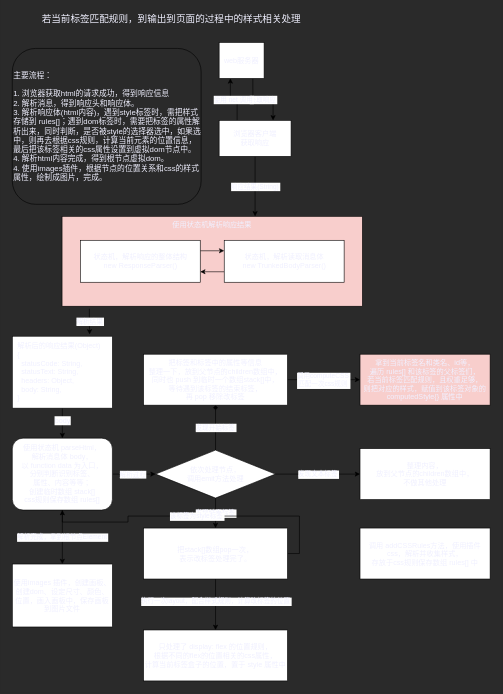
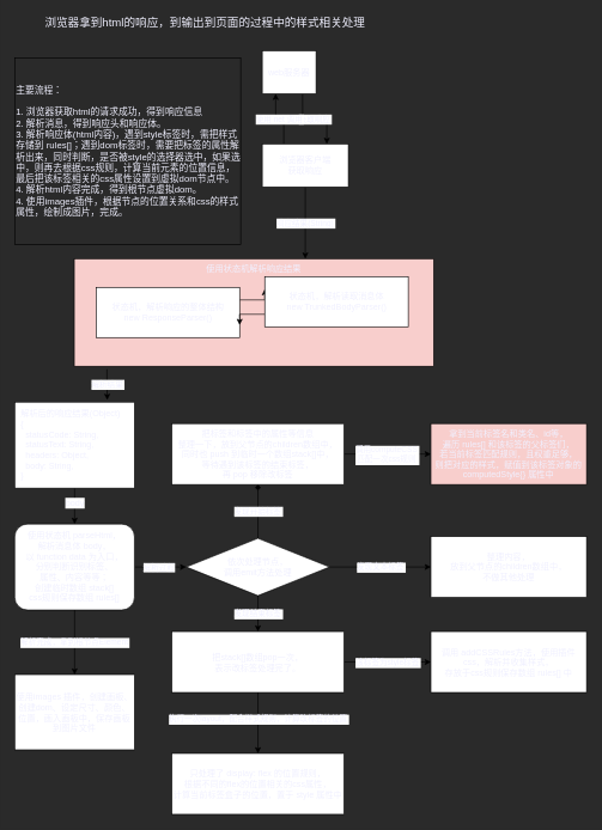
  <mxCell id="0" />
  <mxCell id="1" parent="0" />
  <mxCell id="2" value="使用状态机解析响应结果" style="rounded=0;whiteSpace=wrap;align=center;horizontal=1;verticalAlign=top;fontColor=#F0F0Ff;fillColor=#f8cecc;" vertex="1" parent="1"><mxGeometry x="103" y="360" width="501" height="150" as="geometry" /></mxCell>
  <mxCell id="3" value="获取响应" style="edgeStyle=orthogonalEdgeStyle;rounded=0;orthogonalLoop=1;jettySize=auto;html=0;exitX=0.75;exitY=1;exitDx=0;exitDy=0;entryX=0.75;entryY=0;entryDx=0;entryDy=0;fontColor=#F0F0Ff;" edge="1" parent="1" source="4" target="7"><mxGeometry relative="1" as="geometry" /></mxCell>
  <mxCell id="4" value="web服务器" style="rounded=0;whiteSpace=wrap;align=center;fontColor=#F0F0Ff;" vertex="1" parent="1"><mxGeometry x="365" y="70" width="75" height="60" as="geometry" /></mxCell>
  <mxCell id="5" value="使用 net 调用" style="edgeStyle=orthogonalEdgeStyle;rounded=0;orthogonalLoop=1;jettySize=auto;html=0;exitX=0.25;exitY=0;exitDx=0;exitDy=0;entryX=0.25;entryY=1;entryDx=0;entryDy=0;fontColor=#F0F0Ff;" edge="1" parent="1" source="7" target="4"><mxGeometry relative="1" as="geometry" /></mxCell>
  <mxCell id="6" value="响应结果(String)" style="edgeStyle=orthogonalEdgeStyle;rounded=0;orthogonalLoop=1;jettySize=auto;html=0;exitX=0.5;exitY=1;exitDx=0;exitDy=0;entryX=0.5;entryY=0;entryDx=0;entryDy=0;fontColor=#F0F0Ff;" edge="1" parent="1" source="7"><mxGeometry relative="1" as="geometry"><mxPoint x="425" y="360" as="targetPoint" /></mxGeometry></mxCell>
  <mxCell id="7" value="浏览器客户端&#10;获取响应" style="rounded=0;whiteSpace=wrap;align=center;fontColor=#F0F0Ff;" vertex="1" parent="1"><mxGeometry x="365" y="200" width="120" height="60" as="geometry" /></mxCell>
  <mxCell id="8" value="解析结果" style="edgeStyle=orthogonalEdgeStyle;rounded=0;orthogonalLoop=1;jettySize=auto;html=0;exitX=0.091;exitY=1.028;exitDx=0;exitDy=0;exitPerimeter=0;fontColor=#F0F0Ff;" edge="1" parent="1" source="2"><mxGeometry relative="1" as="geometry"><mxPoint x="149" y="557" as="targetPoint" /></mxGeometry></mxCell>
  <mxCell id="9" style="edgeStyle=orthogonalEdgeStyle;rounded=0;orthogonalLoop=1;jettySize=auto;html=0;exitX=1;exitY=0.25;exitDx=0;exitDy=0;entryX=0;entryY=0.25;entryDx=0;entryDy=0;fontColor=#F0F0Ff;" edge="1" parent="1" source="10" target="12"><mxGeometry relative="1" as="geometry" /></mxCell>
  <mxCell id="10" value="状态机，解析响应的整体结构&#10;new ResponseParser()" style="rounded=0;whiteSpace=wrap;align=center;fontColor=#F0F0Ff;" vertex="1" parent="1"><mxGeometry x="133.5" y="400" width="200" height="70" as="geometry" /></mxCell>
  <mxCell id="11" style="edgeStyle=orthogonalEdgeStyle;rounded=0;orthogonalLoop=1;jettySize=auto;html=0;exitX=0;exitY=0.75;exitDx=0;exitDy=0;entryX=1;entryY=0.75;entryDx=0;entryDy=0;fontColor=#F0F0Ff;" edge="1" parent="1" source="12" target="10"><mxGeometry relative="1" as="geometry" /></mxCell>
- <mxCell id="12" value="状态机，解析读取消息体&#10;new TrunkedBodyParser()" style="rounded=0;whiteSpace=wrap;align=center;fontColor=#F0F0Ff;" vertex="1" parent="1"><mxGeometry x="373.5" y="400" width="200" height="70" as="geometry" /></mxCell>
+ <mxCell id="12" value="状态机，解析读取消息体&#10;new TrunkedBodyParser()" style="rounded=0;whiteSpace=wrap;align=center;fontColor=#F0F0Ff;" vertex="1" parent="1"><mxGeometry x="368.5" y="385" width="200" height="70" as="geometry" /></mxCell>
  <mxCell id="13" style="edgeStyle=orthogonalEdgeStyle;rounded=0;orthogonalLoop=1;jettySize=auto;html=0;exitX=0.5;exitY=1;exitDx=0;exitDy=0;entryX=0.5;entryY=0;entryDx=0;entryDy=0;fontColor=#F0F0Ff;" edge="1" parent="1" source="15" target="19"><mxGeometry relative="1" as="geometry"><mxPoint x="120" y="720" as="targetPoint" /></mxGeometry></mxCell>
  <mxCell id="14" value="&lt;span style=&quot;font-size: 12px ; text-align: left&quot;&gt;body&lt;/span&gt;" style="edgeLabel;html=1;align=center;verticalAlign=middle;resizable=0;points=[];fontColor=#F0F0Ff;" vertex="1" connectable="0" parent="13"><mxGeometry x="0.191" y="1" relative="1" as="geometry"><mxPoint x="-1" y="-10" as="offset" /></mxGeometry></mxCell>
  <mxCell id="15" value="  解析后的响应结果(Object)&#10;  {&#10;    statusCode: String,&#10;    statusText: String,&#10;    headers: Object,&#10;    body: String,&#10;  }" style="rounded=0;whiteSpace=wrap;align=left;fontColor=#F0F0Ff;" vertex="1" parent="1"><mxGeometry x="20" y="560" width="167" height="120" as="geometry" /></mxCell>
  <mxCell id="16" style="edgeStyle=orthogonalEdgeStyle;rounded=0;orthogonalLoop=1;jettySize=auto;html=0;exitX=1;exitY=0.5;exitDx=0;exitDy=0;entryX=0;entryY=0.5;entryDx=0;entryDy=0;fontColor=#F0F0Ff;" edge="1" parent="1" source="19" target="23"><mxGeometry relative="1" as="geometry" /></mxCell>
  <mxCell id="17" value="解析过程" style="edgeLabel;html=1;align=center;verticalAlign=middle;resizable=0;points=[];fontColor=#F0F0Ff;" vertex="1" connectable="0" parent="16"><mxGeometry x="0.088" y="-1" relative="1" as="geometry"><mxPoint x="-6" y="-1" as="offset" /></mxGeometry></mxCell>
  <mxCell id="18" value="解析完成，拿到根节点Element" style="edgeStyle=orthogonalEdgeStyle;rounded=0;orthogonalLoop=1;jettySize=auto;html=0;exitX=0.5;exitY=1;exitDx=0;exitDy=0;entryX=0.5;entryY=0;entryDx=0;entryDy=0;fontColor=#F0F0Ff;" edge="1" parent="1" source="19" target="35"><mxGeometry relative="1" as="geometry" /></mxCell>
  <mxCell id="19" value="使用状态机 parseHtml，&#10;解析消息体 body，&#10;以 function data 为入口，&#10;分别判断识别标签、&#10;属性、内容等等；&#10;创建临时数组 stack[]&#10;css规则保存数组 rules[]" style="whiteSpace=wrap;align=center;fontColor=#F0F0Ff;rounded=1;" vertex="1" parent="1"><mxGeometry x="20" y="730" width="167" height="120" as="geometry" /></mxCell>
  <mxCell id="20" value="发现开始标签" style="edgeStyle=orthogonalEdgeStyle;rounded=0;orthogonalLoop=1;jettySize=auto;html=0;exitX=0.5;exitY=0;exitDx=0;exitDy=0;fontColor=#F0F0Ff;endArrow=diamond;" edge="1" parent="1" source="23" target="26"><mxGeometry relative="1" as="geometry" /></mxCell>
  <mxCell id="21" value="发现结束标签" style="edgeStyle=orthogonalEdgeStyle;rounded=0;orthogonalLoop=1;jettySize=auto;html=0;exitX=0.5;exitY=1;exitDx=0;exitDy=0;entryX=0.5;entryY=0;entryDx=0;entryDy=0;fontColor=#F0F0Ff;" edge="1" parent="1" source="23" target="30"><mxGeometry relative="1" as="geometry" /></mxCell>
  <mxCell id="22" value="发现文本标签" style="edgeStyle=orthogonalEdgeStyle;rounded=0;orthogonalLoop=1;jettySize=auto;html=0;entryX=0;entryY=0.5;entryDx=0;entryDy=0;fontColor=#F0F0Ff;" edge="1" parent="1" source="23" target="31"><mxGeometry relative="1" as="geometry" /></mxCell>
  <mxCell id="23" value="依次处理节点，&lt;br&gt;调用emit方法处理" style="rhombus;whiteSpace=wrap;html=1;align=center;fontColor=#F0F0Ff;" vertex="1" parent="1"><mxGeometry x="259" y="750" width="200" height="80" as="geometry" /></mxCell>
  <mxCell id="24" style="edgeStyle=orthogonalEdgeStyle;rounded=0;orthogonalLoop=1;jettySize=auto;html=0;exitX=1;exitY=0.5;exitDx=0;exitDy=0;entryX=0;entryY=0.5;entryDx=0;entryDy=0;fontColor=#F0F0Ff;" edge="1" parent="1" source="26" target="34"><mxGeometry relative="1" as="geometry"><mxPoint x="59" y="960" as="targetPoint" /></mxGeometry></mxCell>
  <mxCell id="25" value="调用computeCSS&#10;匹配一次css规则" style="edgeLabel;align=center;verticalAlign=middle;resizable=0;points=[];fontColor=#F0F0Ff;" vertex="1" connectable="0" parent="24"><mxGeometry x="-0.309" y="-2" relative="1" as="geometry"><mxPoint x="17" y="-2" as="offset" /></mxGeometry></mxCell>
  <mxCell id="26" value="把标签和标签中的属性等信息&#10;整理一下，放到父节点的children数组中，&#10;同时也 push 到临时一个数组stack[]中，&#10;等待遇到该标签的结束标签，&#10;再 pop 移除改标签" style="rounded=0;whiteSpace=wrap;align=center;fontColor=#F0F0Ff;" vertex="1" parent="1"><mxGeometry x="239" y="590" width="240" height="85" as="geometry" /></mxCell>
  <mxCell id="27" style="edgeStyle=orthogonalEdgeStyle;rounded=0;orthogonalLoop=1;jettySize=auto;html=0;exitX=0.5;exitY=1;exitDx=0;exitDy=0;entryX=0.5;entryY=0;entryDx=0;entryDy=0;fontColor=#F0F0Ff;" edge="1" parent="1" source="30" target="33"><mxGeometry relative="1" as="geometry" /></mxCell>
  <mxCell id="28" value="执行一次layout，配合样式规则，计算改标签的位置" style="edgeLabel;align=center;verticalAlign=middle;resizable=0;points=[];fontColor=#F0F0Ff;" vertex="1" connectable="0" parent="27"><mxGeometry x="-0.149" relative="1" as="geometry"><mxPoint as="offset" /></mxGeometry></mxCell>
- <mxCell id="29" value="该标签为style标签" style="edgeStyle=orthogonalEdgeStyle;rounded=0;orthogonalLoop=1;jettySize=auto;html=0;exitX=1;exitY=0.5;exitDx=0;exitDy=0;fontColor=#F0F0Ff;" edge="1" parent="1" source="30" target="19"><mxGeometry relative="1" as="geometry" /></mxCell>
+ <mxCell id="29" value="该标签为style标签" style="edgeStyle=orthogonalEdgeStyle;rounded=0;orthogonalLoop=1;jettySize=auto;html=0;exitX=1;exitY=0.5;exitDx=0;exitDy=0;entryX=0;entryY=0.5;entryDx=0;entryDy=0;fontColor=#F0F0Ff;" edge="1" parent="1" source="30" target="32"><mxGeometry relative="1" as="geometry" /></mxCell>
  <mxCell id="30" value="把stack[]数组pop一次，&#10;表示改标签处理完了。" style="rounded=0;whiteSpace=wrap;align=center;fontColor=#F0F0Ff;" vertex="1" parent="1"><mxGeometry x="239" y="880" width="240" height="85" as="geometry" /></mxCell>
  <mxCell id="31" value="整理内容，&#10;放到父节点的children数组中，&#10;不做其他处理" style="rounded=0;whiteSpace=wrap;align=center;fontColor=#F0F0Ff;" vertex="1" parent="1"><mxGeometry x="600" y="747.5" width="217" height="85" as="geometry" /></mxCell>
  <mxCell id="32" value="调用 addCSSRules方法，使用插件 css，解析并收集样式，&#10;存放于css规则保存数组 rules[] 中" style="rounded=0;whiteSpace=wrap;align=center;fontColor=#F0F0Ff;" vertex="1" parent="1"><mxGeometry x="600" y="880" width="217" height="85" as="geometry" /></mxCell>
  <mxCell id="33" value="只处理了 display: flex 的位置规则，&#10;根据不同的flex的位置相关的css属性，&#10;计算当前标签盒子的位置，置于 style 属性中" style="rounded=0;whiteSpace=wrap;align=center;fontColor=#F0F0Ff;" vertex="1" parent="1"><mxGeometry x="239" y="1050" width="240" height="85" as="geometry" /></mxCell>
  <mxCell id="34" value="拿到当前标签名和类名、id等，&#10;遍历 rules[] 和该标签的父标签们，&#10;若当前标签匹配规则，且权重足够，&#10;则把对应的样式，赋值到该标签对象的 computedStyle{} 属性中" style="rounded=0;whiteSpace=wrap;align=center;fontColor=#F0F0Ff;fillColor=#f8cecc;" vertex="1" parent="1"><mxGeometry x="600" y="590" width="217" height="85" as="geometry" /></mxCell>
  <mxCell id="35" value="使用images 插件，创建画板、创建dom、设定尺寸、颜色、位置，画入画板中，保存画板到图片文件" style="rounded=0;whiteSpace=wrap;align=center;fontColor=#F0F0Ff;" vertex="1" parent="1"><mxGeometry x="20" y="940" width="167" height="105" as="geometry" /></mxCell>
- <mxCell id="36" value="&lt;div style=&quot;font-size: 13px;&quot;&gt;主要流程：&lt;/div&gt;&lt;div style=&quot;font-size: 13px;&quot;&gt;&lt;br style=&quot;font-size: 13px;&quot;&gt;&lt;/div&gt;&lt;div style=&quot;font-size: 13px;&quot;&gt;1. 浏览器获取html的请求成功，得到响应信息&lt;/div&gt;&lt;div style=&quot;font-size: 13px;&quot;&gt;2. 解析消息，得到响应头和响应体。&lt;/div&gt;&lt;div style=&quot;font-size: 13px;&quot;&gt;3. 解析响应体(html内容)，遇到&lt;span style=&quot;font-size: 13px;&quot;&gt;style标签时，需把样式存储到 rules[]；遇到&lt;/span&gt;&lt;span style=&quot;font-size: 13px;&quot;&gt;dom标签时，需要把标签的属性解析出来，同时判断，是否被style的选择器选中，如果选中，则再去根据css规则，计算当前元素的位置信息，最后把该标签相关的css属性设置到虚拟dom节点中。&lt;/span&gt;&lt;/div&gt;&lt;div style=&quot;font-size: 13px;&quot;&gt;&lt;span style=&quot;font-size: 13px;&quot;&gt;4. 解析html内容完成，得到根节点虚拟dom。&lt;/span&gt;&lt;/div&gt;&lt;div style=&quot;font-size: 13px;&quot;&gt;4. 使用images插件，根据节点的位置关系和css的样式属性，绘制成图片，完成。&lt;/div&gt;" style="whiteSpace=wrap;html=1;align=left;fillColor=none;fontSize=13;fontColor=#F0F0Ff;rounded=1;" vertex="1" parent="1"><mxGeometry x="20" y="80" width="315" height="260" as="geometry" /></mxCell>
- <mxCell id="37" value="&lt;span style=&quot;text-align: left ; font-size: 16px&quot;&gt;若当前标签匹配规则，到输出到页面的&lt;/span&gt;&lt;span style=&quot;text-align: left ; font-size: 16px&quot;&gt;过程中的样式相关处理&lt;/span&gt;" style="text;html=1;align=center;verticalAlign=middle;resizable=0;points=[];autosize=1;fontSize=16;fontColor=#F0F0Ff;" vertex="1" parent="1"><mxGeometry x="55" y="20" width="460" height="20" as="geometry" /></mxCell>
+ <mxCell id="36" value="&lt;div style=&quot;font-size: 13px;&quot;&gt;主要流程：&lt;/div&gt;&lt;div style=&quot;font-size: 13px;&quot;&gt;&lt;br style=&quot;font-size: 13px;&quot;&gt;&lt;/div&gt;&lt;div style=&quot;font-size: 13px;&quot;&gt;1. 浏览器获取html的请求成功，得到响应信息&lt;/div&gt;&lt;div style=&quot;font-size: 13px;&quot;&gt;2. 解析消息，得到响应头和响应体。&lt;/div&gt;&lt;div style=&quot;font-size: 13px;&quot;&gt;3. 解析响应体(html内容)，遇到&lt;span style=&quot;font-size: 13px;&quot;&gt;style标签时，需把样式存储到 rules[]；遇到&lt;/span&gt;&lt;span style=&quot;font-size: 13px;&quot;&gt;dom标签时，需要把标签的属性解析出来，同时判断，是否被style的选择器选中，如果选中，则再去根据css规则，计算当前元素的位置信息，最后把该标签相关的css属性设置到虚拟dom节点中。&lt;/span&gt;&lt;/div&gt;&lt;div style=&quot;font-size: 13px;&quot;&gt;&lt;span style=&quot;font-size: 13px;&quot;&gt;4. 解析html内容完成，得到根节点虚拟dom。&lt;/span&gt;&lt;/div&gt;&lt;div style=&quot;font-size: 13px;&quot;&gt;4. 使用images插件，根据节点的位置关系和css的样式属性，绘制成图片，完成。&lt;/div&gt;" style="rounded=0;whiteSpace=wrap;html=1;align=left;fillColor=none;fontSize=13;fontColor=#F0F0Ff;" vertex="1" parent="1"><mxGeometry x="20" y="80" width="315" height="260" as="geometry" /></mxCell>
+ <mxCell id="37" value="&lt;span style=&quot;text-align: left ; font-size: 16px&quot;&gt;浏览器拿到html的响应，到输出到页面的&lt;/span&gt;&lt;span style=&quot;text-align: left ; font-size: 16px&quot;&gt;过程中的样式相关处理&lt;/span&gt;" style="text;html=1;align=center;verticalAlign=middle;resizable=0;points=[];autosize=1;fontSize=16;fontColor=#F0F0Ff;" vertex="1" parent="1"><mxGeometry x="55" y="20" width="460" height="20" as="geometry" /></mxCell>
